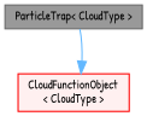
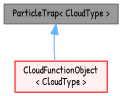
  digraph {
    fontname="Patrick Hand"
    node [fontname="Patrick Hand" fontsize=10 shape=box style=filled]
    n1 [color=gray40 fillcolor=grey60 fontcolor=black height=0.2 label="ParticleTrap\< CloudType \>" width=0.4]
    n2 [color=red fillcolor="#FFF0F0" height=0.2 label="CloudFunctionObject\l\< CloudType \>" width=0.4]
-   n2 -> n1 [color=steelblue1 dir=back fontname="Patrick Hand" fontsize=10 labelfontname=Helvetica labelfontsize=10 style=solid]
+   n1 -> n2 [color=steelblue1 dir=back fontname="Patrick Hand" fontsize=10 labelfontname=Helvetica labelfontsize=10 style=solid]
  }
